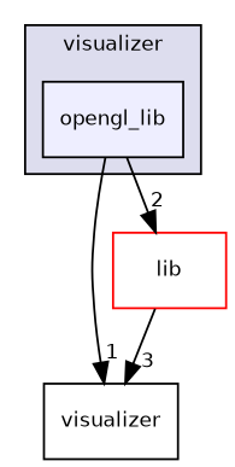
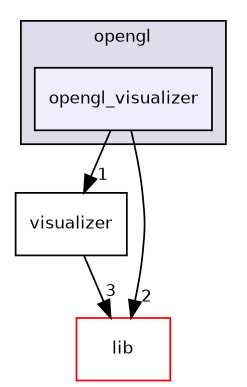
  digraph {
    compound=true
    node [fontname=Helvetica fontsize=10 shape=box style=filled]
    edge [labeldistance=1.5 labelfontname=Helvetica labelfontsize=10]
-   n1 [fillcolor="#eeeeff" label=opengl_lib pencolor=black]
+   n1 [fillcolor="#eeeeff" label=opengl_visualizer pencolor=black]
    n2 [label=visualizer style=""]
    n3 [color=red fillcolor=white label=lib]
    subgraph cluster_1 {
      bgcolor="#ddddee"
      fontname=Helvetica
      fontsize=10
-     label=visualizer
+     label=opengl
      pencolor=black
      n1
    }
    n1 -> n2 [headlabel=1]
    n1 -> n3 [headlabel=2]
-   n3 -> n2 [headlabel=3]
+   n2 -> n3 [headlabel=3]
  }
